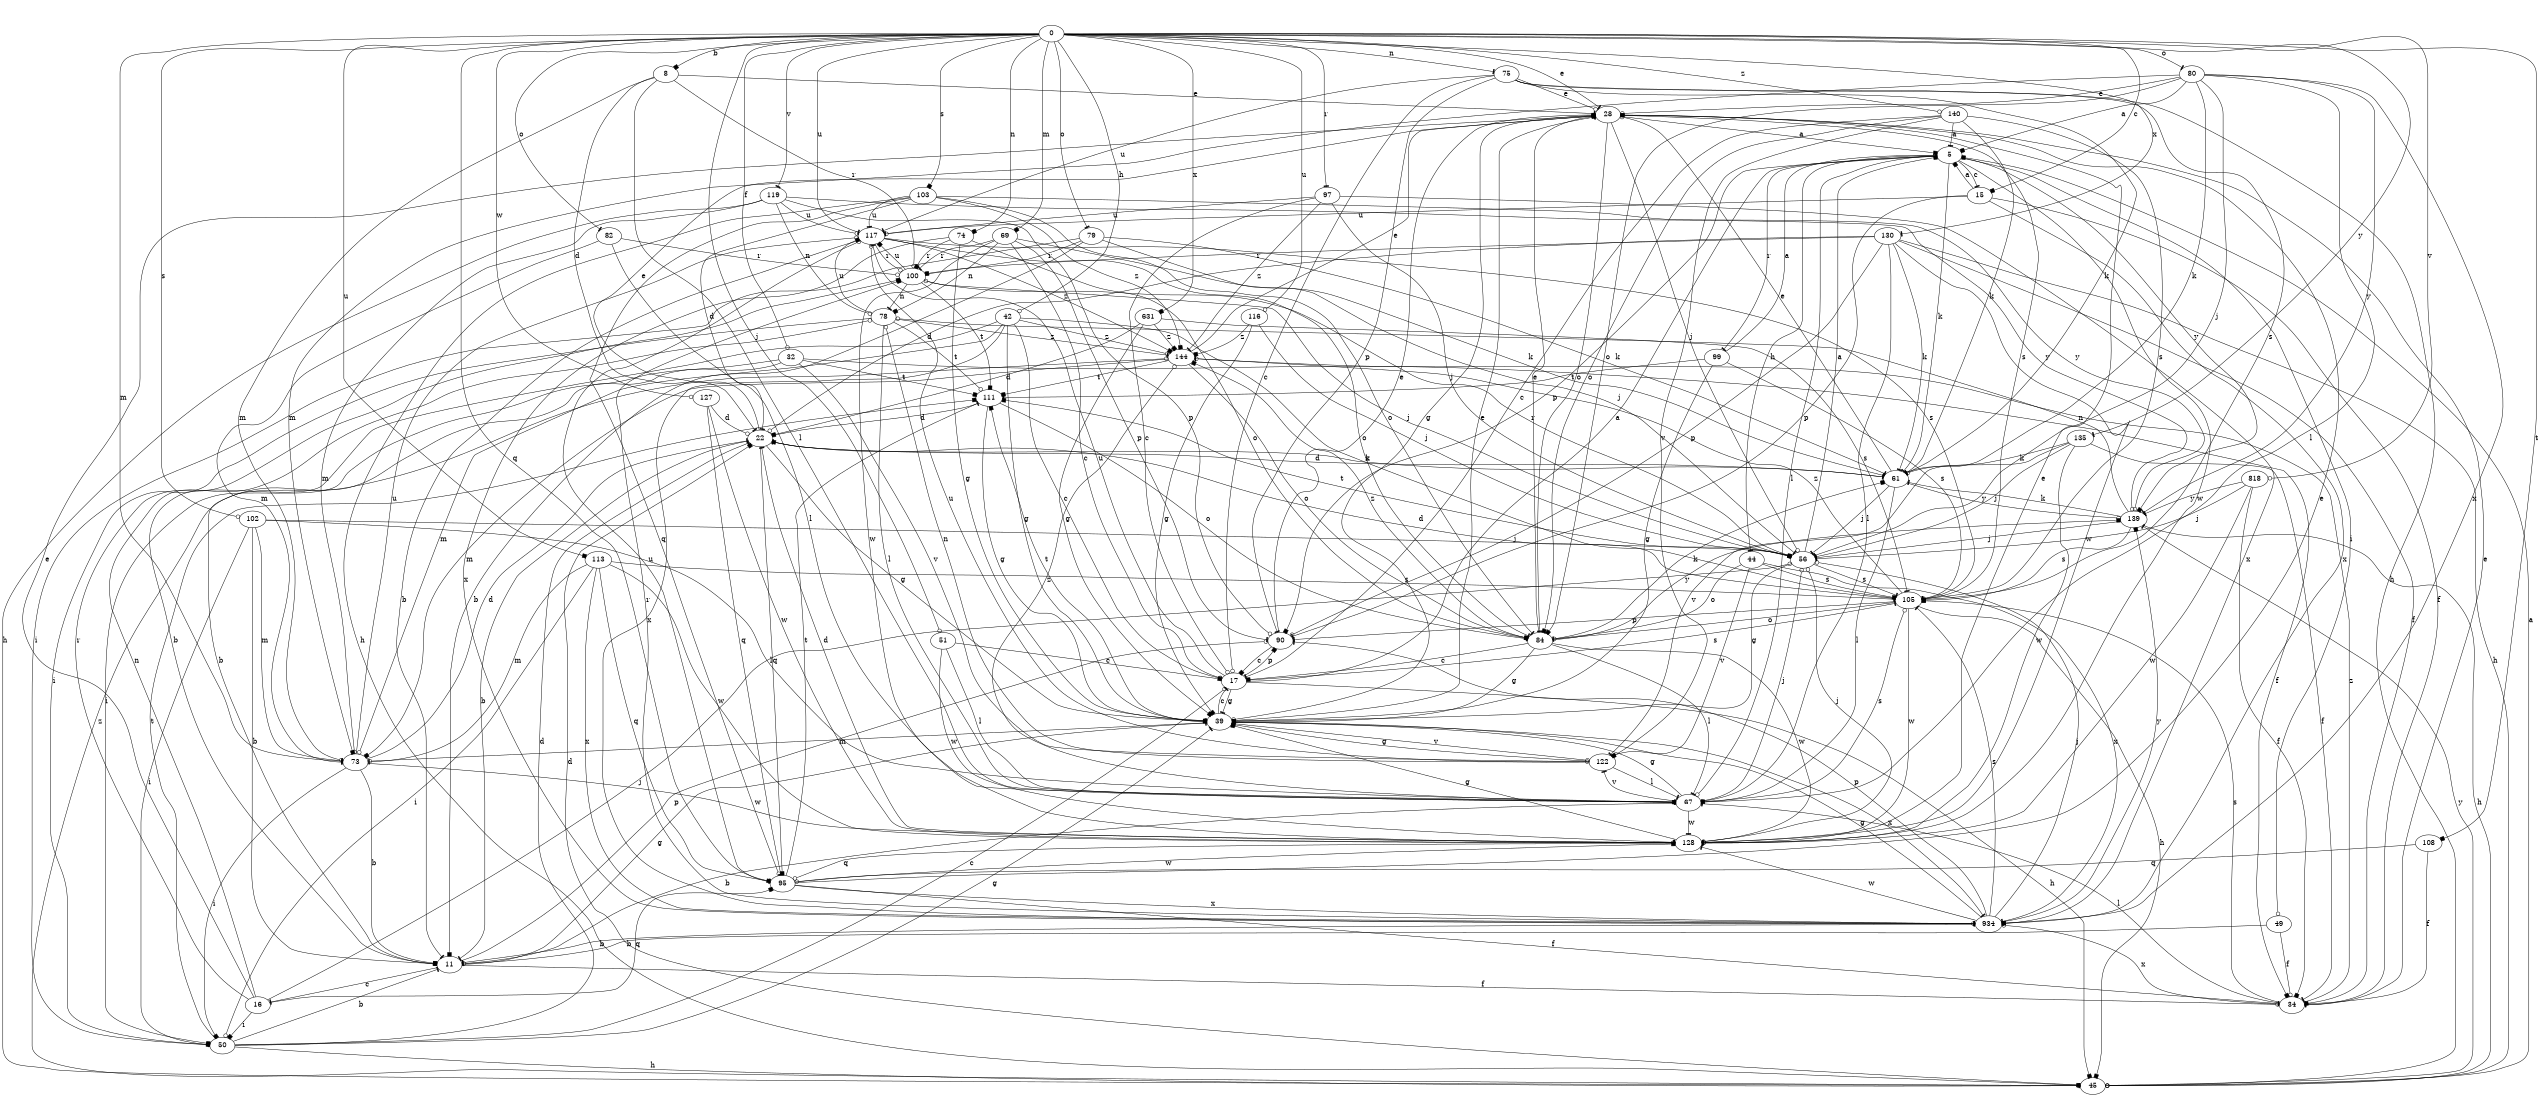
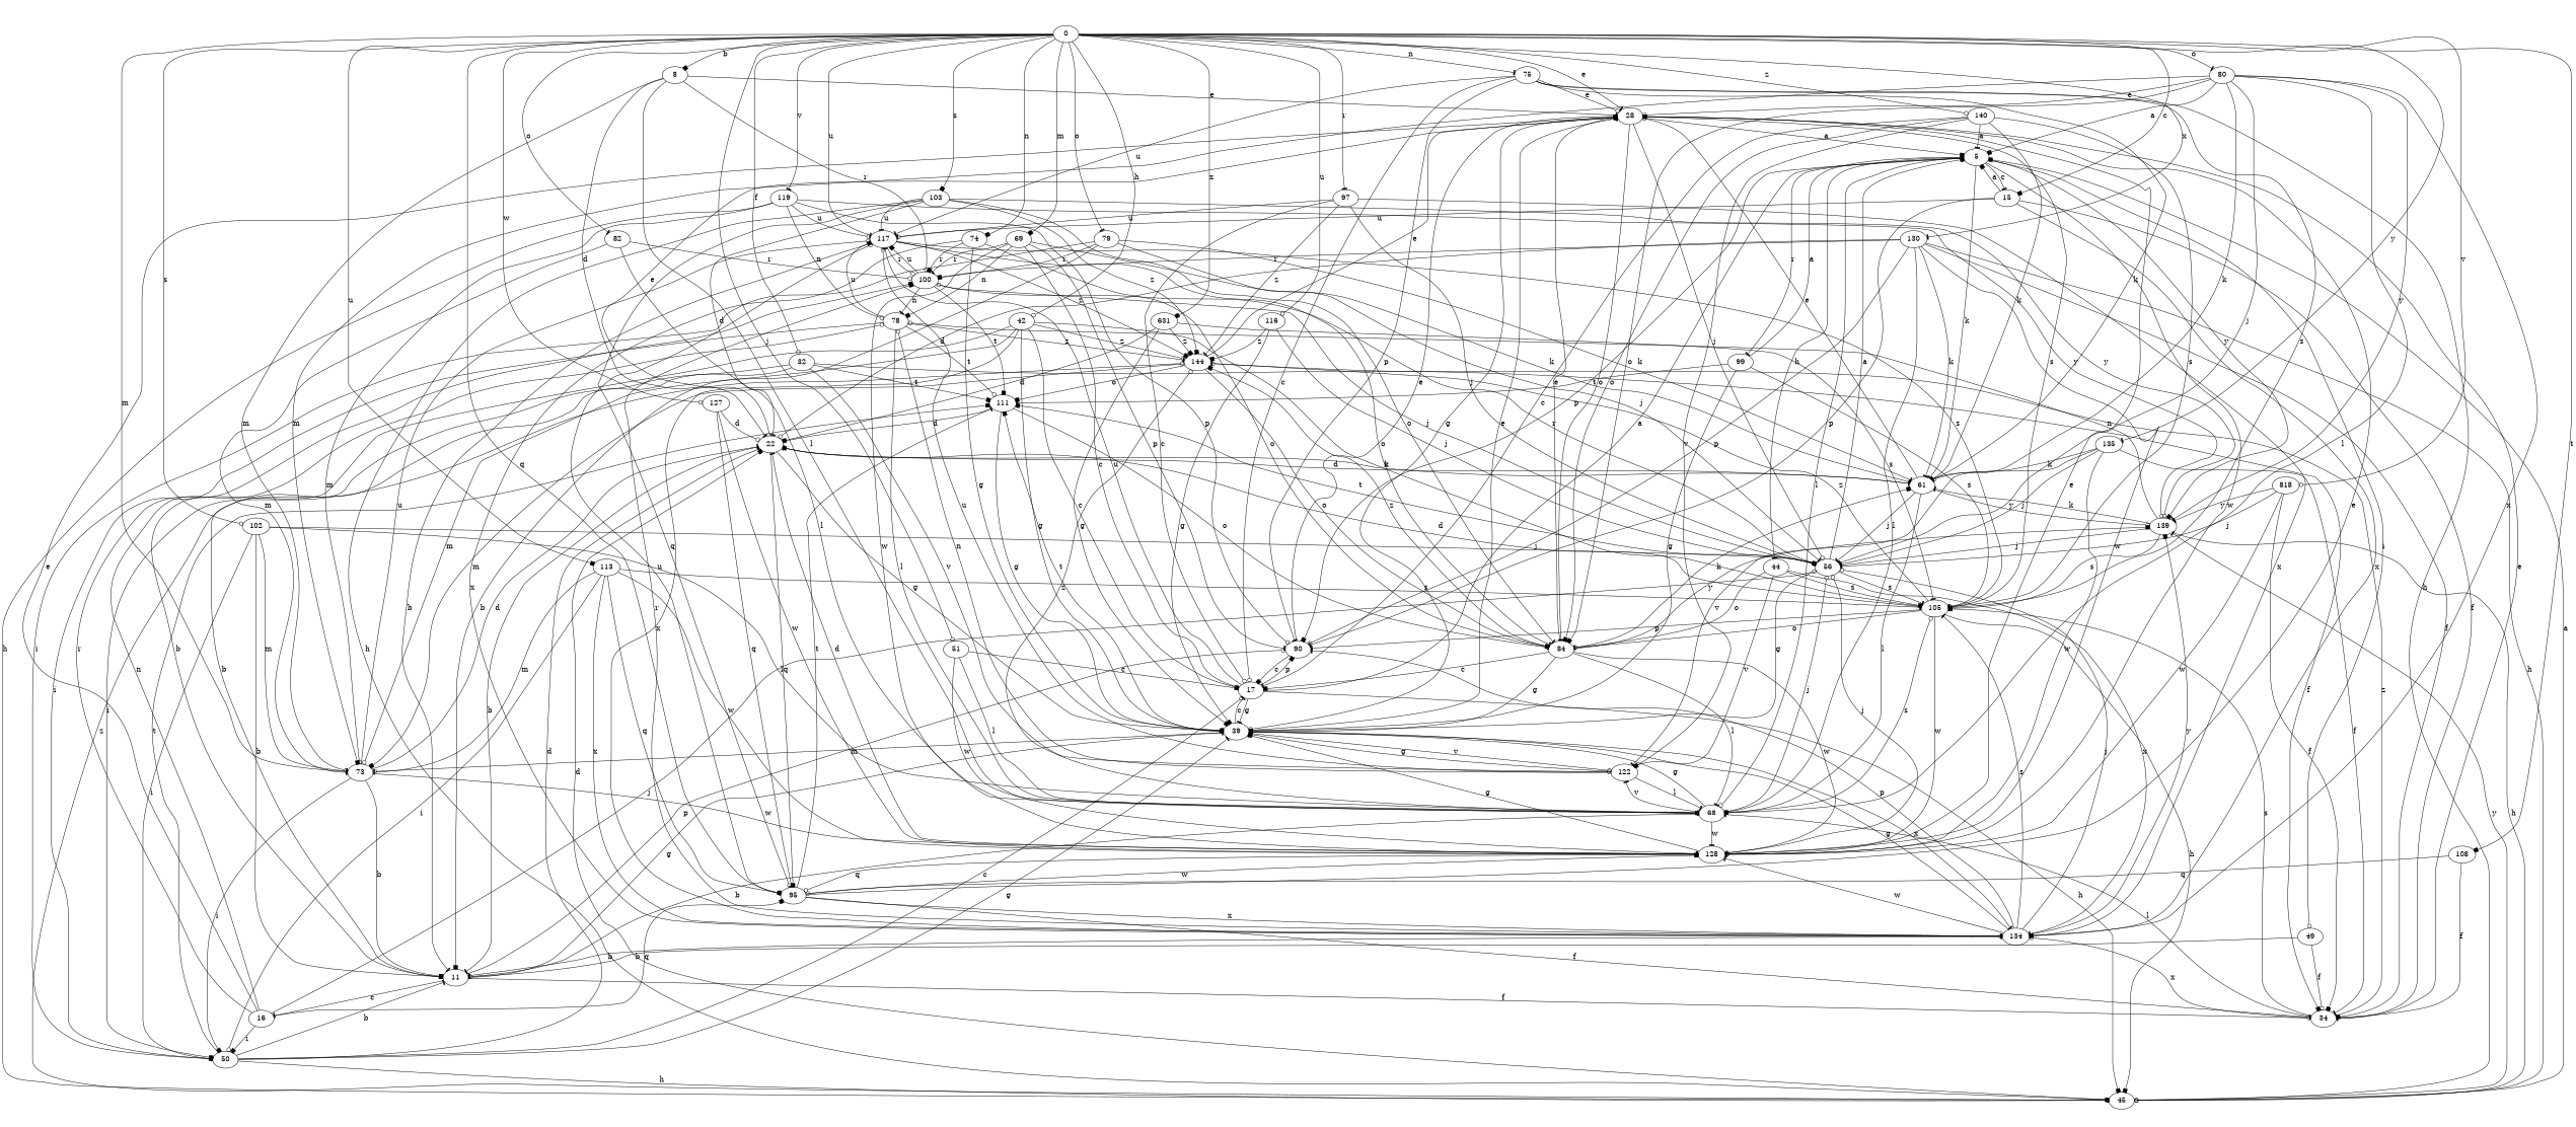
  strict digraph {
    edge [arrowhead=tee]
    0
    8
    15
    28
    32
    42
    51
    69
    73
    74
    75
    79
    80
    82
    95
    97
    102
    103
    108
    113
    116
    117
    n23 [label=818]
    119
    127
    130
    n27 [label=631]
    135
    140
-   67
+   67 [label=68]
    22
    100
    5
    90
    34
-   134 [label=934]
+   134
    39
    56
    105
    84
    11
    50
    111
    122
    17
    144
    128
    61
    78
    45
    139
    44
    49
    99
    16
    0 -> 8 [arrowhead=box label=b]
    0 -> 15 [arrowhead=box label=c]
    0 -> 28 [label=e]
    0 -> 32 [arrowhead=odot label=f]
    0 -> 42 [arrowhead=odot label=h]
    0 -> 51 [arrowhead=odot label=j]
    0 -> 69 [arrowhead=box label=m]
    0 -> 73 [label=m]
    0 -> 74 [arrowhead=box label=n]
    0 -> 75 [label=n]
    0 -> 79 [label=o]
    0 -> 80 [label=o]
    0 -> 82 [label=o]
    0 -> 95 [label=q]
    0 -> 97 [label=r]
    0 -> 102 [arrowhead=odot label=s]
    0 -> 103 [arrowhead=box label=s]
    0 -> 108 [arrowhead=box label=t]
    0 -> 113 [arrowhead=box label=u]
    0 -> 116 [arrowhead=odot label=u]
    0 -> 117 [label=u]
    0 -> n23 [arrowhead=odot label=v]
    0 -> 119 [label=v]
    0 -> 127 [arrowhead=odot label=w]
    0 -> 130 [label=x]
    0 -> n27 [arrowhead=box label=x]
    0 -> 135 [label=y]
    0 -> 140 [arrowhead=odot label=z]
    8 -> 28 [label=e]
    8 -> 73 [arrowhead=odot label=m]
    8 -> 67 [label=l]
    8 -> 22 [label=d]
    8 -> 100 [arrowhead=odot label=r]
    15 -> 117 [label=u]
    15 -> 5 [arrowhead=box label=a]
    15 -> 90 [label=p]
    15 -> 34 [label=f]
    15 -> 134 [arrowhead=box label=x]
    28 -> 5 [arrowhead=box label=a]
    28 -> 39 [arrowhead=odot label=g]
    28 -> 56 [arrowhead=odot label=j]
    28 -> 105 [arrowhead=odot label=s]
    28 -> 84 [label=o]
    32 -> 34 [arrowhead=box label=f]
    32 -> 11 [arrowhead=odot label=b]
    32 -> 50 [arrowhead=box label=i]
    32 -> 111 [arrowhead=box label=t]
    32 -> 122 [arrowhead=odot label=v]
    42 -> 73 [arrowhead=odot label=m]
    42 -> 134 [label=x]
    42 -> 39 [arrowhead=box label=g]
    42 -> 105 [label=s]
    42 -> 11 [arrowhead=box label=b]
    42 -> 17 [arrowhead=odot label=c]
    42 -> 144 [arrowhead=odot label=z]
    51 -> 67 [label=l]
    51 -> 17 [arrowhead=box label=c]
    51 -> 128 [label=w]
    69 -> 100 [label=r]
    69 -> 90 [label=p]
    69 -> 17 [arrowhead=odot label=c]
    69 -> 128 [arrowhead=odot label=w]
    69 -> 61 [label=k]
    69 -> 78 [arrowhead=box label=n]
    73 -> 117 [arrowhead=odot label=u]
    73 -> 22 [label=d]
    73 -> 11 [arrowhead=box label=b]
    73 -> 50 [arrowhead=box label=i]
    73 -> 128 [label=w]
    74 -> 100 [arrowhead=box label=r]
    74 -> 134 [label=x]
    74 -> 39 [arrowhead=odot label=g]
    74 -> 84 [arrowhead=box label=o]
    75 -> 28 [arrowhead=odot label=e]
    75 -> 117 [label=u]
    75 -> 90 [label=p]
    75 -> 105 [label=s]
    75 -> 17 [arrowhead=odot label=c]
    75 -> 61 [label=k]
    75 -> 45 [arrowhead=odot label=h]
    79 -> 100 [arrowhead=odot label=r]
    79 -> 56 [label=j]
    79 -> 11 [arrowhead=box label=b]
    79 -> 50 [arrowhead=odot label=i]
    79 -> 61 [label=k]
    80 -> 28 [arrowhead=odot label=e]
    80 -> 73 [arrowhead=box label=m]
    80 -> 67 [arrowhead=box label=l]
    80 -> 5 [arrowhead=box label=a]
    80 -> 134 [arrowhead=box label=x]
    80 -> 56 [label=j]
    80 -> 84 [arrowhead=box label=o]
    80 -> 61 [label=k]
    80 -> 139 [label=y]
    82 -> 73 [label=m]
    82 -> 67 [arrowhead=odot label=l]
    82 -> 100 [arrowhead=odot label=r]
    95 -> 28 [arrowhead=odot label=e]
    95 -> 117 [arrowhead=odot label=u]
    95 -> 34 [label=f]
    95 -> 134 [arrowhead=odot label=x]
    95 -> 111 [label=t]
    95 -> 128 [arrowhead=box label=w]
    97 -> 117 [arrowhead=odot label=u]
    97 -> 134 [label=x]
    97 -> 56 [arrowhead=box label=j]
    97 -> 17 [arrowhead=odot label=c]
    97 -> 144 [label=z]
    102 -> 73 [label=m]
    102 -> 67 [arrowhead=odot label=l]
    102 -> 56 [arrowhead=odot label=j]
    102 -> 11 [arrowhead=box label=b]
    102 -> 50 [label=i]
    103 -> 95 [arrowhead=odot label=q]
    103 -> 117 [label=u]
    103 -> 22 [label=d]
    103 -> 84 [label=o]
    103 -> 144 [arrowhead=box label=z]
    103 -> 45 [arrowhead=box label=h]
    103 -> 139 [arrowhead=odot label=y]
    108 -> 95 [arrowhead=odot label=q]
    108 -> 34 [label=f]
    113 -> 73 [label=m]
    113 -> 95 [arrowhead=box label=q]
    113 -> 134 [label=x]
    113 -> 105 [label=s]
    113 -> 50 [arrowhead=odot label=i]
    113 -> 128 [label=w]
    116 -> 39 [arrowhead=box label=g]
    116 -> 56 [arrowhead=box label=j]
    116 -> 144 [arrowhead=box label=z]
    117 -> 100 [arrowhead=odot label=r]
    117 -> 105 [label=s]
    117 -> 84 [label=o]
    117 -> 11 [label=b]
    117 -> 144 [arrowhead=box label=z]
    n23 -> 34 [arrowhead=box label=f]
    n23 -> 56 [label=j]
    n23 -> 128 [arrowhead=odot label=w]
    n23 -> 139 [label=y]
    119 -> 73 [arrowhead=odot label=m]
    119 -> 117 [arrowhead=odot label=u]
    119 -> 90 [arrowhead=odot label=p]
    119 -> 78 [arrowhead=odot label=n]
    119 -> 45 [label=h]
    119 -> 139 [arrowhead=odot label=y]
    127 -> 95 [label=q]
    127 -> 22 [arrowhead=odot label=d]
    127 -> 128 [arrowhead=odot label=w]
    130 -> 67 [arrowhead=odot label=l]
    130 -> 22 [arrowhead=odot label=d]
    130 -> 100 [arrowhead=box label=r]
    130 -> 90 [arrowhead=odot label=p]
    130 -> 34 [arrowhead=box label=f]
    130 -> 128 [arrowhead=odot label=w]
    130 -> 61 [label=k]
    130 -> 45 [arrowhead=odot label=h]
    n27 -> 22 [arrowhead=box label=d]
    n27 -> 39 [arrowhead=box label=g]
    n27 -> 105 [label=s]
    n27 -> 144 [arrowhead=box label=z]
    135 -> 34 [label=f]
    135 -> 56 [label=j]
    135 -> 122 [label=v]
    135 -> 128 [label=w]
    135 -> 61 [arrowhead=odot label=k]
    140 -> 5 [label=a]
    140 -> 105 [arrowhead=odot label=s]
    140 -> 84 [arrowhead=box label=o]
    140 -> 122 [arrowhead=odot label=v]
    140 -> 17 [label=c]
    140 -> 61 [label=k]
    67 -> 39 [label=g]
    67 -> 56 [arrowhead=odot label=j]
    67 -> 105 [arrowhead=odot label=s]
    67 -> 11 [label=b]
    67 -> 122 [label=v]
    67 -> 144 [arrowhead=odot label=z]
    67 -> 128 [label=w]
    22 -> 28 [label=e]
    22 -> 95 [arrowhead=box label=q]
    22 -> 39 [arrowhead=box label=g]
    22 -> 11 [label=b]
    22 -> 61 [label=k]
    100 -> 117 [arrowhead=box label=u]
    100 -> 56 [arrowhead=odot label=j]
    100 -> 111 [arrowhead=box label=t]
    100 -> 78 [label=n]
    5 -> 15 [label=c]
    5 -> 67 [arrowhead=odot label=l]
    5 -> 90 [arrowhead=box label=p]
    5 -> 128 [label=w]
    5 -> 61 [label=k]
    5 -> 139 [arrowhead=box label=y]
    5 -> 44 [label=h]
    5 -> 49 [arrowhead=odot label=i]
    5 -> 99 [label=r]
    90 -> 28 [arrowhead=box label=e]
    90 -> 17 [arrowhead=box label=c]
    34 -> 28 [arrowhead=box label=e]
    34 -> 67 [label=l]
    34 -> 134 [arrowhead=odot label=x]
    34 -> 105 [arrowhead=box label=s]
    34 -> 144 [arrowhead=odot label=z]
    134 -> 100 [arrowhead=box label=r]
    134 -> 90 [label=p]
    134 -> 39 [arrowhead=odot label=g]
    134 -> 56 [arrowhead=odot label=j]
    134 -> 105 [label=s]
    134 -> 11 [label=b]
    134 -> 128 [label=w]
    134 -> 139 [arrowhead=box label=y]
    39 -> 28 [label=e]
    39 -> 73 [arrowhead=odot label=m]
    39 -> 134 [label=x]
    39 -> 111 [arrowhead=box label=t]
    39 -> 122 [arrowhead=odot label=v]
    39 -> 17 [label=c]
    56 -> 100 [arrowhead=odot label=r]
    56 -> 5 [arrowhead=box label=a]
    56 -> 39 [arrowhead=odot label=g]
    56 -> 105 [label=s]
    56 -> 111 [arrowhead=box label=t]
    105 -> 22 [label=d]
    105 -> 90 [label=p]
    105 -> 84 [label=o]
    105 -> 144 [label=z]
    105 -> 128 [label=w]
    105 -> 45 [arrowhead=box label=h]
    84 -> 28 [arrowhead=box label=e]
    84 -> 67 [label=l]
    84 -> 39 [label=g]
    84 -> 17 [arrowhead=box label=c]
    84 -> 144 [arrowhead=box label=z]
    84 -> 128 [arrowhead=odot label=w]
    84 -> 61 [arrowhead=box label=k]
    84 -> 139 [arrowhead=box label=y]
    11 -> 90 [arrowhead=odot label=p]
    11 -> 34 [arrowhead=odot label=f]
    11 -> 39 [label=g]
    11 -> 16 [label=c]
    50 -> 22 [label=d]
    50 -> 39 [label=g]
    50 -> 11 [label=b]
    50 -> 111 [arrowhead=box label=t]
    50 -> 17 [arrowhead=odot label=c]
    50 -> 45 [arrowhead=odot label=h]
    111 -> 22 [arrowhead=odot label=d]
    111 -> 39 [label=g]
    111 -> 84 [label=o]
    122 -> 117 [arrowhead=odot label=u]
    122 -> 67 [label=l]
    122 -> 39 [arrowhead=box label=g]
    122 -> 78 [arrowhead=odot label=n]
    17 -> 117 [label=u]
    17 -> 5 [label=a]
    17 -> 90 [arrowhead=box label=p]
    17 -> 39 [label=g]
-   17 -> 105 [label=s]
    17 -> 45 [arrowhead=box label=h]
    144 -> 28 [arrowhead=box label=e]
    144 -> 73 [arrowhead=box label=m]
    144 -> 84 [arrowhead=box label=o]
-   144 -> 111 [arrowhead=box label=t]
+   144 -> 111 [arrowhead=box label=o]
    128 -> 28 [arrowhead=odot label=e]
    128 -> 95 [arrowhead=odot label=q]
    128 -> 22 [label=d]
    128 -> 39 [arrowhead=box label=g]
    128 -> 56 [arrowhead=odot label=j]
    61 -> 28 [arrowhead=odot label=e]
    61 -> 67 [label=l]
    61 -> 22 [arrowhead=box label=d]
    61 -> 56 [label=j]
    61 -> 139 [arrowhead=odot label=y]
    78 -> 117 [arrowhead=box label=u]
    78 -> 67 [arrowhead=box label=l]
    78 -> 50 [arrowhead=box label=i]
    78 -> 111 [arrowhead=odot label=t]
    78 -> 144 [label=z]
    45 -> 22 [arrowhead=box label=d]
    45 -> 5 [arrowhead=box label=a]
    45 -> 144 [arrowhead=odot label=z]
    45 -> 139 [label=y]
    139 -> 56 [label=j]
    139 -> 105 [arrowhead=box label=s]
    139 -> 61 [label=k]
    139 -> 78 [arrowhead=odot label=n]
    139 -> 45 [arrowhead=odot label=h]
    44 -> 134 [label=x]
    44 -> 105 [arrowhead=box label=s]
    44 -> 84 [arrowhead=odot label=o]
    44 -> 122 [arrowhead=box label=v]
    49 -> 34 [arrowhead=odot label=f]
    49 -> 11 [arrowhead=odot label=b]
    99 -> 5 [arrowhead=odot label=a]
    99 -> 39 [arrowhead=box label=g]
    99 -> 105 [label=s]
    99 -> 111 [label=t]
    16 -> 28 [arrowhead=odot label=e]
    16 -> 95 [arrowhead=box label=q]
    16 -> 100 [arrowhead=box label=r]
    16 -> 56 [arrowhead=odot label=j]
    16 -> 50 [arrowhead=box label=i]
    16 -> 78 [arrowhead=odot label=n]
  }
